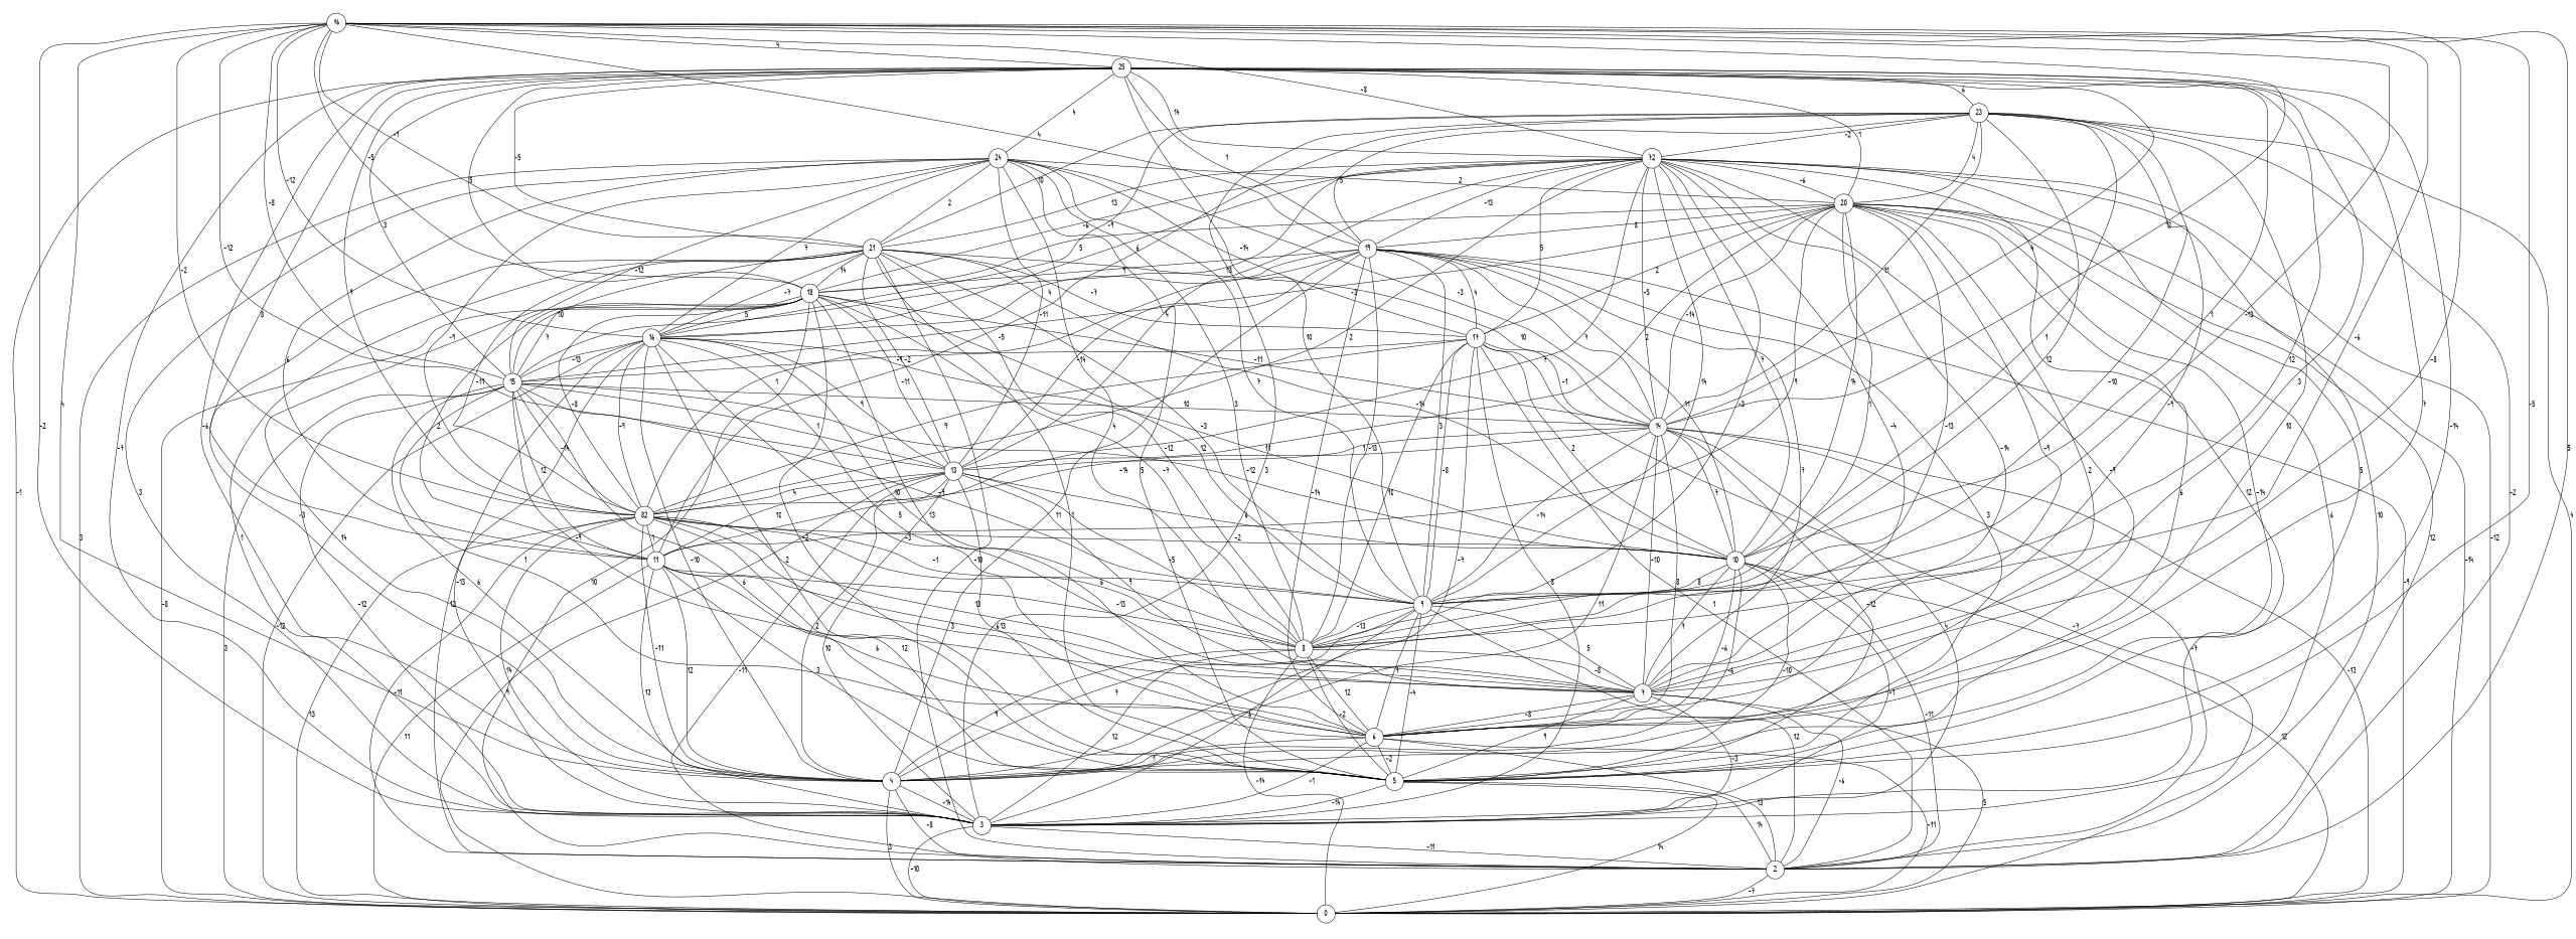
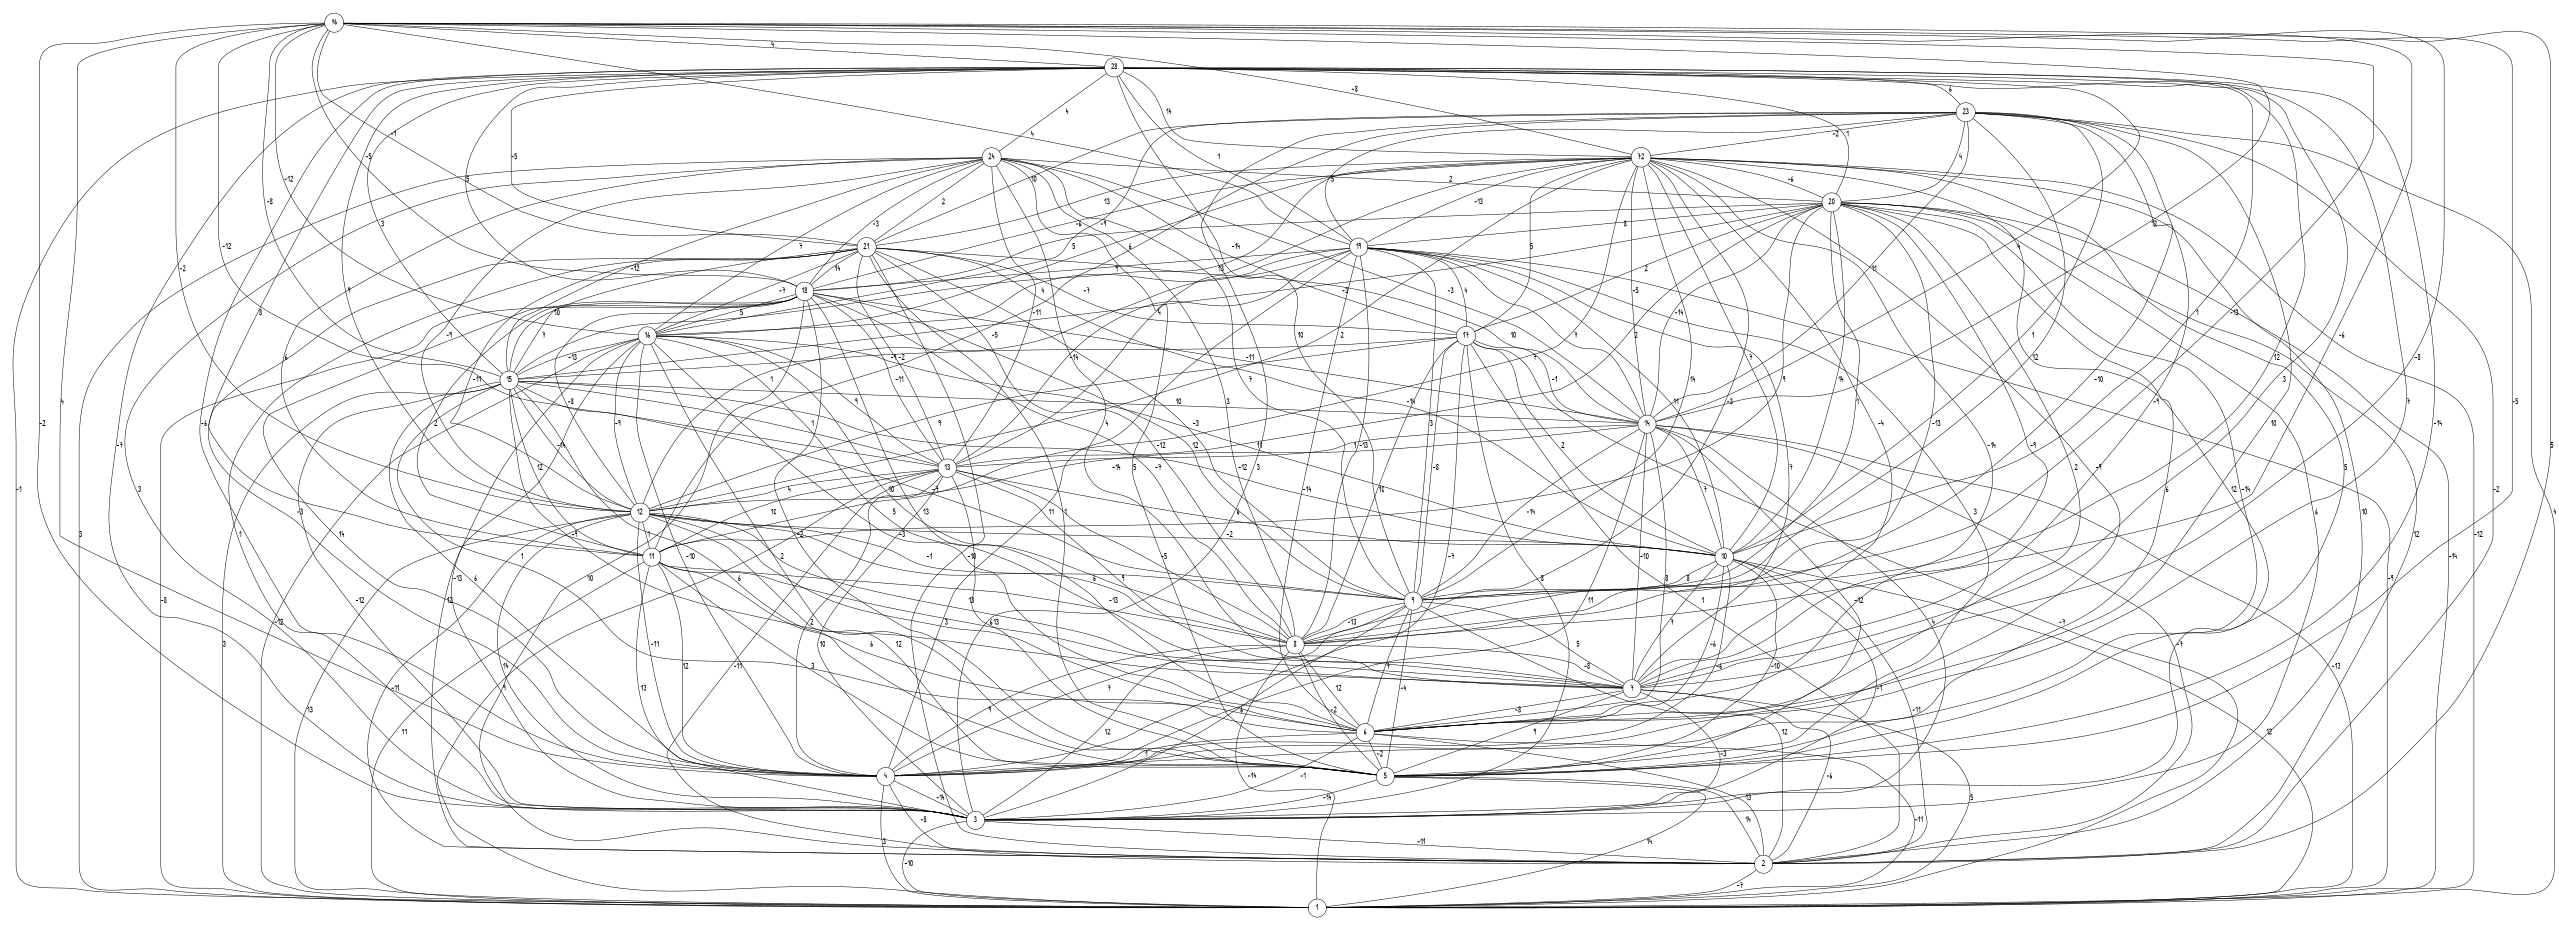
  graph {
    fontname="Patrick Hand"
    node [fontname="Patrick Hand" shape=circle]
    edge [fontname="Patrick Hand"]
    n1 [label=76]
    2
    3
    4
    5
    7
    8
    9
-   12 [label=82]
+   12
    13
    14
    15
    16
    18
    19
    21
    n17 [label=72]
-   25
-   1 [label=0]
+   25 [label=28]
+   1
    6
    10
    11
    17
    20
    23
    24
    n1 -- 2 [label=5]
    n1 -- 3 [label=-2]
    n1 -- 4 [label=4]
    n1 -- 5 [label=-5]
    n1 -- 7 [label=-8]
    n1 -- 8 [label=-6]
    n1 -- 9 [label=-13]
    n1 -- 12 [label=-2]
    n1 -- 13 [label=-12]
    n1 -- 14 [label=12]
    n1 -- 15 [label=-8]
    n1 -- 16 [label=-12]
    n1 -- 18 [label=-5]
    n1 -- 19 [label=4]
    n1 -- 21 [label=-1]
    n1 -- n17 [label=-8]
    n1 -- 25 [label=4]
    2 -- 1 [label=-7]
    3 -- 2 [label=-11]
    3 -- 1 [label=-10]
    4 -- 2 [label=-8]
    4 -- 3 [label=-14]
    4 -- 1 [label=3]
    5 -- 2 [label=14]
    5 -- 3 [label=-14]
    5 -- 1 [label=14]
    7 -- 2 [label=-6]
    7 -- 3 [label=-3]
    7 -- 5 [label=9]
    7 -- 1 [label=5]
    7 -- 6 [label=-8]
    8 -- 3 [label=12]
    8 -- 4 [label=9]
    8 -- 5 [label=-2]
    8 -- 7 [label=-8]
    8 -- 1 [label=-14]
    8 -- 6 [label=12]
    9 -- 2 [label=12]
    9 -- 3 [label=6]
    9 -- 4 [label=7]
    9 -- 5 [label=-4]
    9 -- 7 [label=5]
    9 -- 8 [label=-13]
    9 -- 6 [label=7]
    12 -- 2 [label=-11]
    12 -- 3 [label=14]
    12 -- 4 [label=-11]
    12 -- 5 [label=12]
    12 -- 7 [label=13]
    12 -- 8 [label=6]
    12 -- 9 [label=-1]
    12 -- 1 [label=13]
    12 -- 6 [label=3]
    12 -- 10 [label=-2]
    12 -- 11 [label=1]
    13 -- 2 [label=-11]
    13 -- 3 [label=10]
    13 -- 4 [label=2]
    13 -- 5 [label=13]
    13 -- 7 [label=9]
    13 -- 8 [label=-5]
    13 -- 12 [label=4]
    13 -- 1 [label=9]
    13 -- 10 [label=6]
    13 -- 11 [label=10]
    14 -- 2 [label=-7]
    14 -- 3 [label=4]
    14 -- 4 [label=11]
    14 -- 5 [label=-12]
    14 -- 7 [label=-10]
    14 -- 9 [label=-14]
    14 -- 12 [label=-14]
    14 -- 13 [label=1]
    14 -- 1 [label=-13]
    14 -- 6 [label=8]
    14 -- 10 [label=7]
    15 -- 3 [label=-12]
    15 -- 4 [label=6]
    15 -- 5 [label=6]
    15 -- 7 [label=-9]
    15 -- 9 [label=-7]
    15 -- 12 [label=-14]
    15 -- 13 [label=1]
    15 -- 14 [label=10]
    15 -- 1 [label=3]
    15 -- 6 [label=1]
    15 -- 10 [label=-12]
    15 -- 11 [label=12]
    16 -- 2 [label=12]
    16 -- 3 [label=-13]
    16 -- 4 [label=-10]
    16 -- 5 [label=2]
    16 -- 7 [label=5]
    16 -- 8 [label=10]
    16 -- 12 [label=-9]
    16 -- 13 [label=9]
    16 -- 15 [label=-13]
    16 -- 1 [label=-12]
    16 -- 6 [label=-3]
    16 -- 10 [label=11]
    18 -- 2 [label=10]
    18 -- 4 [label=14]
    18 -- 5 [label=-2]
    18 -- 8 [label=-7]
    18 -- 9 [label=12]
    18 -- 12 [label=-8]
    18 -- 13 [label=-11]
    18 -- 14 [label=-11]
    18 -- 15 [label=7]
    18 -- 16 [label=5]
    18 -- 1 [label=-8]
    18 -- 6 [label=13]
    18 -- 11 [label=2]
    19 -- 4 [label=11]
    19 -- 5 [label=3]
    19 -- 7 [label=7]
    19 -- 8 [label=-13]
    19 -- 9 [label=3]
    19 -- 12 [label=1]
    19 -- 13 [label=-14]
    19 -- 14 [label=7]
    19 -- 16 [label=4]
    19 -- 18 [label=9]
    19 -- 1 [label=-9]
    19 -- 6 [label=-14]
    19 -- 10 [label=11]
    19 -- 17 [label=4]
    21 -- 2 [label=-10]
    21 -- 3 [label=1]
    21 -- 4 [label=-3]
    21 -- 5 [label=1]
    21 -- 8 [label=-12]
    21 -- 9 [label=-3]
    21 -- 12 [label=-11]
    21 -- 13 [label=-2]
    21 -- 14 [label=10]
    21 -- 15 [label=10]
    21 -- 16 [label=-7]
    21 -- 18 [label=14]
    21 -- 10 [label=-14]
    21 -- 17 [label=-7]
    n17 -- 2 [label=10]
    n17 -- 3 [label=12]
    n17 -- 4 [label=-9]
    n17 -- 5 [label=5]
    n17 -- 7 [label=-4]
    n17 -- 8 [label=-3]
    n17 -- 9 [label=14]
    n17 -- 12 [label=2]
    n17 -- 13 [label=4]
    n17 -- 14 [label=-5]
    n17 -- 15 [label=13]
    n17 -- 16 [label=6]
    n17 -- 18 [label=-6]
    n17 -- 19 [label=-13]
    n17 -- 21 [label=13]
    n17 -- 1 [label=-12]
    n17 -- 6 [label=-14]
    n17 -- 10 [label=7]
    n17 -- 11 [label=7]
    n17 -- 17 [label=5]
    n17 -- 20 [label=-6]
    25 -- 3 [label=-7]
    25 -- 4 [label=-6]
    25 -- 5 [label=-14]
    25 -- 7 [label=3]
    25 -- 8 [label=12]
    25 -- 9 [label=10]
    25 -- 12 [label=9]
    25 -- 14 [label=4]
    25 -- 15 [label=3]
    25 -- 18 [label=5]
    25 -- 19 [label=1]
    25 -- 21 [label=-5]
    25 -- n17 [label=14]
    25 -- 1 [label=-1]
    25 -- 6 [label=7]
    25 -- 10 [label=1]
    25 -- 11 [label=8]
    25 -- 20 [label=1]
    25 -- 23 [label=6]
    25 -- 24 [label=4]
    6 -- 2 [label=13]
    6 -- 3 [label=-1]
    6 -- 4 [label=1]
    6 -- 5 [label=-2]
    6 -- 1 [label=-11]
    10 -- 2 [label=-11]
    10 -- 3 [label=-1]
    10 -- 4 [label=-6]
    10 -- 5 [label=-10]
    10 -- 7 [label=7]
    10 -- 9 [label=8]
    10 -- 1 [label=12]
    10 -- 6 [label=-6]
    11 -- 3 [label=13]
    11 -- 4 [label=12]
    11 -- 5 [label=3]
    11 -- 7 [label=6]
    11 -- 8 [label=-13]
    11 -- 1 [label=11]
    11 -- 6 [label=6]
    17 -- 2 [label=1]
    17 -- 3 [label=8]
    17 -- 4 [label=-7]
    17 -- 8 [label=10]
    17 -- 9 [label=-8]
    17 -- 12 [label=9]
    17 -- 14 [label=-1]
    17 -- 15 [label=-9]
    17 -- 1 [label=-7]
    17 -- 10 [label=2]
    20 -- 2 [label=12]
    20 -- 3 [label=6]
    20 -- 4 [label=6]
    20 -- 5 [label=-14]
    20 -- 7 [label=-9]
    20 -- 8 [label=-13]
    20 -- 9 [label=1]
    20 -- 13 [label=2]
    20 -- 14 [label=-14]
    20 -- 15 [label=-3]
    20 -- 18 [label=5]
    20 -- 19 [label=8]
    20 -- 1 [label=-14]
    20 -- 6 [label=2]
    20 -- 10 [label=14]
    20 -- 11 [label=9]
    20 -- 17 [label=2]
    23 -- 2 [label=-2]
    23 -- 3 [label=3]
    23 -- 7 [label=-9]
    23 -- 8 [label=-10]
    23 -- 9 [label=12]
    23 -- 14 [label=11]
    23 -- 16 [label=-9]
    23 -- 19 [label=5]
    23 -- 21 [label=10]
    23 -- n17 [label=-2]
    23 -- 1 [label=4]
    23 -- 6 [label=10]
    23 -- 10 [label=1]
    23 -- 11 [label=-5]
    23 -- 20 [label=4]
    24 -- 3 [label=3]
    24 -- 5 [label=5]
    24 -- 7 [label=4]
    24 -- 8 [label=3]
    24 -- 9 [label=7]
    24 -- 12 [label=-9]
    24 -- 13 [label=-11]
    24 -- 14 [label=-3]
    24 -- 15 [label=-12]
    24 -- 16 [label=7]
+   24 -- 18 [label=-3]
    24 -- 21 [label=2]
    24 -- 1 [label=3]
    24 -- 11 [label=6]
    24 -- 17 [label=-14]
    24 -- 20 [label=2]
  }
